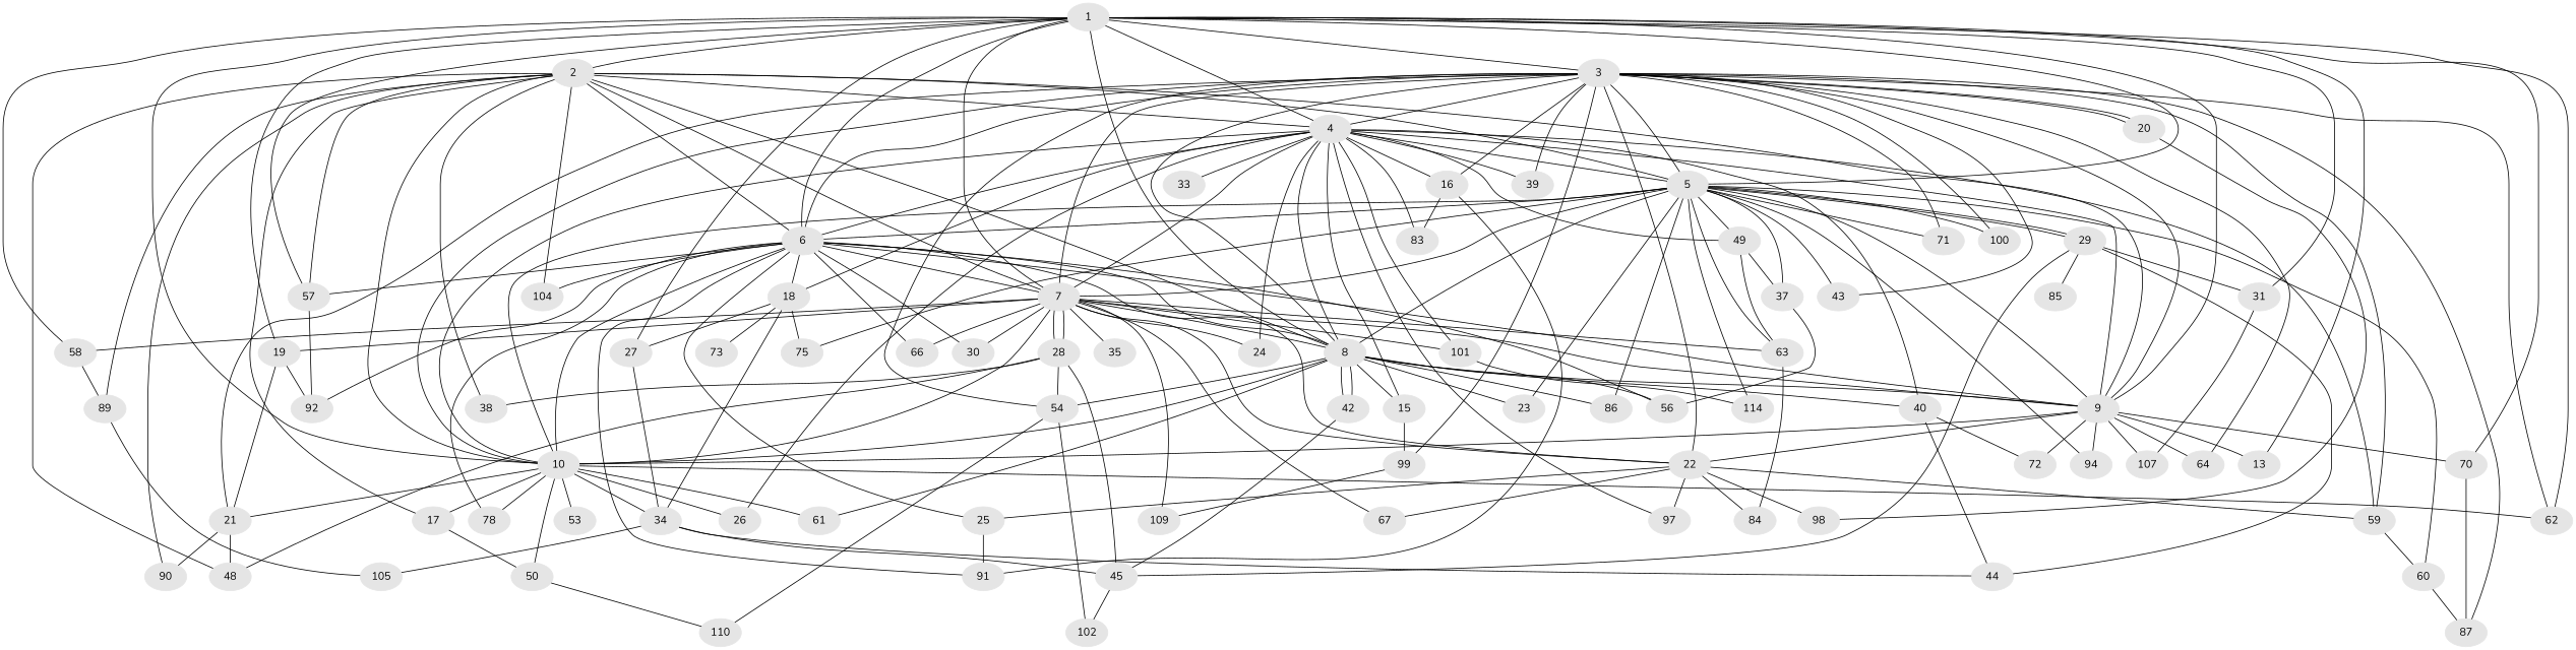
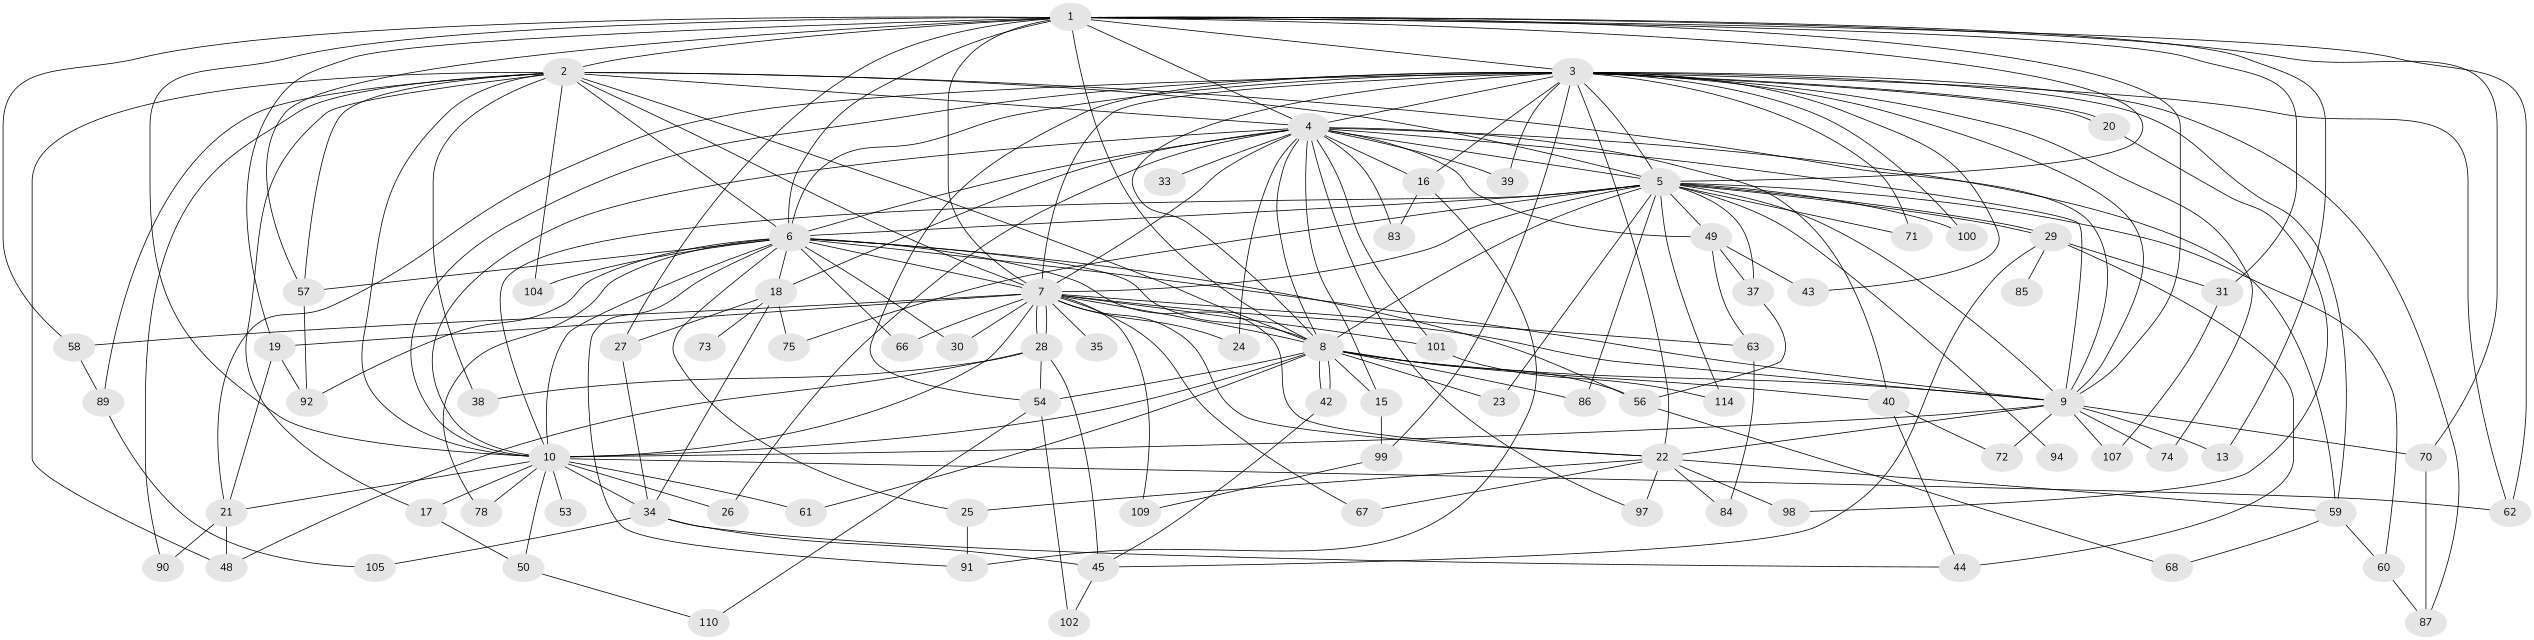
  graph {
    fontname=Nunito
    node [color=gray90 fontname=Nunito style=filled]
    edge [fontname=Nunito]
    1 [super="+41"]
    2 [super="+81"]
    3 [super="+11"]
    4 [super="+32"]
    5 [super="+112"]
    6 [super="+111"]
    7 [super="+12"]
    8 [super="+55"]
    9 [super="+82"]
    10 [super="+108"]
    13
    19 [super="+52"]
    27
    31
    57 [super="+74"]
    58
    62 [super="+80"]
    70
    17
    38
    48
    89
    90
    104
    16
    20
    21
    22 [super="+36"]
    39
    43 [super="+69"]
    54 [super="+106"]
    59 [super="+65"]
-   64
+   64 [label=74]
    71
    87 [super="+93"]
    n36 [label=99]
    100
    15
    18 [super="+113"]
    24
    26
    33
    40
    49
    83
    97
    101
    37
    23
    29 [super="+79"]
    60
    63 [super="+95"]
    75
    86
    94
    114
    25
    30
    56 [super="+76"]
    66
    78
    91 [super="+103"]
    92 [super="+99"]
    28
    35
    67
    109
    42 [super="+47"]
    61
    72
    107
    53
    34 [super="+51"]
    50
    105
    98
    84
    102
    110
+   68
    73
    44 [super="+88"]
    85
    45 [super="+77"]
    1 -- 2
    1 -- 3
    1 -- 4
    1 -- 5
    1 -- 6
    1 -- 7
    1 -- 8
    1 -- 9 [weight=2]
    1 -- 10
    1 -- 13
    1 -- 19
    1 -- 27
    1 -- 31
    1 -- 57
    1 -- 58
    1 -- 62
    1 -- 70
    2 -- 4
    2 -- 5
    2 -- 6
    2 -- 7 [weight=2]
    2 -- 8
    2 -- 9
    2 -- 10
    2 -- 57
    2 -- 17
    2 -- 38
    2 -- 48
    2 -- 89
    2 -- 90
    2 -- 104
    3 -- 4 [weight=2]
    3 -- 5
    3 -- 6 [weight=2]
    3 -- 7
    3 -- 8
    3 -- 9
    3 -- 10
    3 -- 62
    3 -- 16
    3 -- 20
    3 -- 20
    3 -- 21
    3 -- 22
    3 -- 39
    3 -- 43 [weight=2]
    3 -- 54
    3 -- 59
    3 -- 64
    3 -- 71
    3 -- 87
    3 -- n36
    3 -- 100
    4 -- 5
    4 -- 6
    4 -- 7
    4 -- 8
    4 -- 9
    4 -- 10
    4 -- 16
    4 -- 39
    4 -- 59
    4 -- 15
    4 -- 18
    4 -- 24
    4 -- 26
    4 -- 33 [weight=2]
    4 -- 40
    4 -- 49
    4 -- 83
    4 -- 97
    4 -- 101
    5 -- 6 [weight=2]
    5 -- 7
    5 -- 8
    5 -- 9
    5 -- 10
-   5 -- 43
+   49 -- 43
    5 -- 71
    5 -- 100
    5 -- 49
    5 -- 37
    5 -- 23
    5 -- 29
    5 -- 29
    5 -- 60
-   5 -- 63
    5 -- 75
    5 -- 86
    5 -- 94
    5 -- 114
    6 -- 7
    6 -- 8 [weight=2]
    6 -- 9
    6 -- 10
    6 -- 57
    6 -- 104
    6 -- 22
    6 -- 18
    6 -- 25
    6 -- 30
    6 -- 56
    6 -- 66
    6 -- 78
    6 -- 91
    6 -- 92
    7 -- 8
    7 -- 9
    7 -- 10
    7 -- 19
    7 -- 58
    7 -- 22
    7 -- 24
    7 -- 101
    7 -- 63
    7 -- 30
    7 -- 66
    7 -- 28
    7 -- 28
    7 -- 35 [weight=2]
    7 -- 67
    7 -- 109
    8 -- 9
    8 -- 10
    8 -- 54
    8 -- 15
    8 -- 40
    8 -- 23
    8 -- 86
    8 -- 56
    8 -- 42 [weight=2]
    8 -- 42
    8 -- 61
    9 -- 10
    9 -- 13
    9 -- 70
    9 -- 22
    9 -- 64
-   9 -- 94
    9 -- 72
    9 -- 107
    10 -- 62
    10 -- 17
    10 -- 21
    10 -- 26
    10 -- 78
    10 -- 61
    10 -- 53
    10 -- 34 [weight=2]
    10 -- 50
    19 -- 21
    19 -- 92
    27 -- 34
    31 -- 107
    57 -- 92
    58 -- 89
    70 -- 87
    17 -- 50
    89 -- 105
    16 -- 83
    16 -- 91
    20 -- 98
    21 -- 48
    21 -- 90
    22 -- 59
    22 -- 97
    22 -- 25
    22 -- 67
    22 -- 98
    22 -- 84
    54 -- 102
    54 -- 110
    59 -- 60
+   59 -- 68
    n36 -- 109
    15 -- n36
    18 -- 27
    18 -- 75
    18 -- 34
    18 -- 73
    40 -- 72
    40 -- 44
    49 -- 37
    49 -- 63
    101 -- 114
    37 -- 56
    29 -- 31
    29 -- 44
    29 -- 85
    29 -- 45
    60 -- 87
    63 -- 84
    25 -- 91
+   56 -- 68
    28 -- 38
    28 -- 48
    28 -- 54
    28 -- 45
    42 -- 45
    34 -- 105
    34 -- 44
    34 -- 45
    50 -- 110
    45 -- 102
  }
